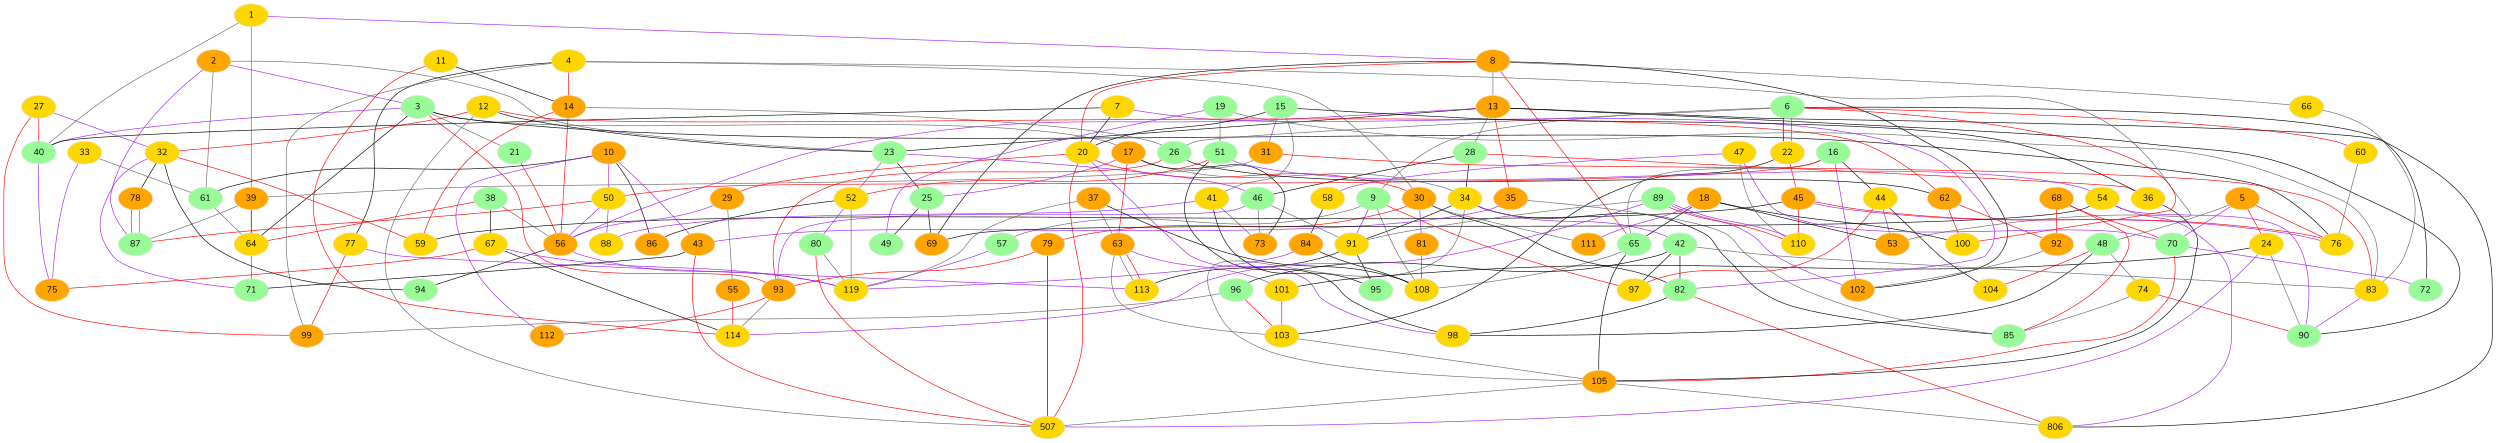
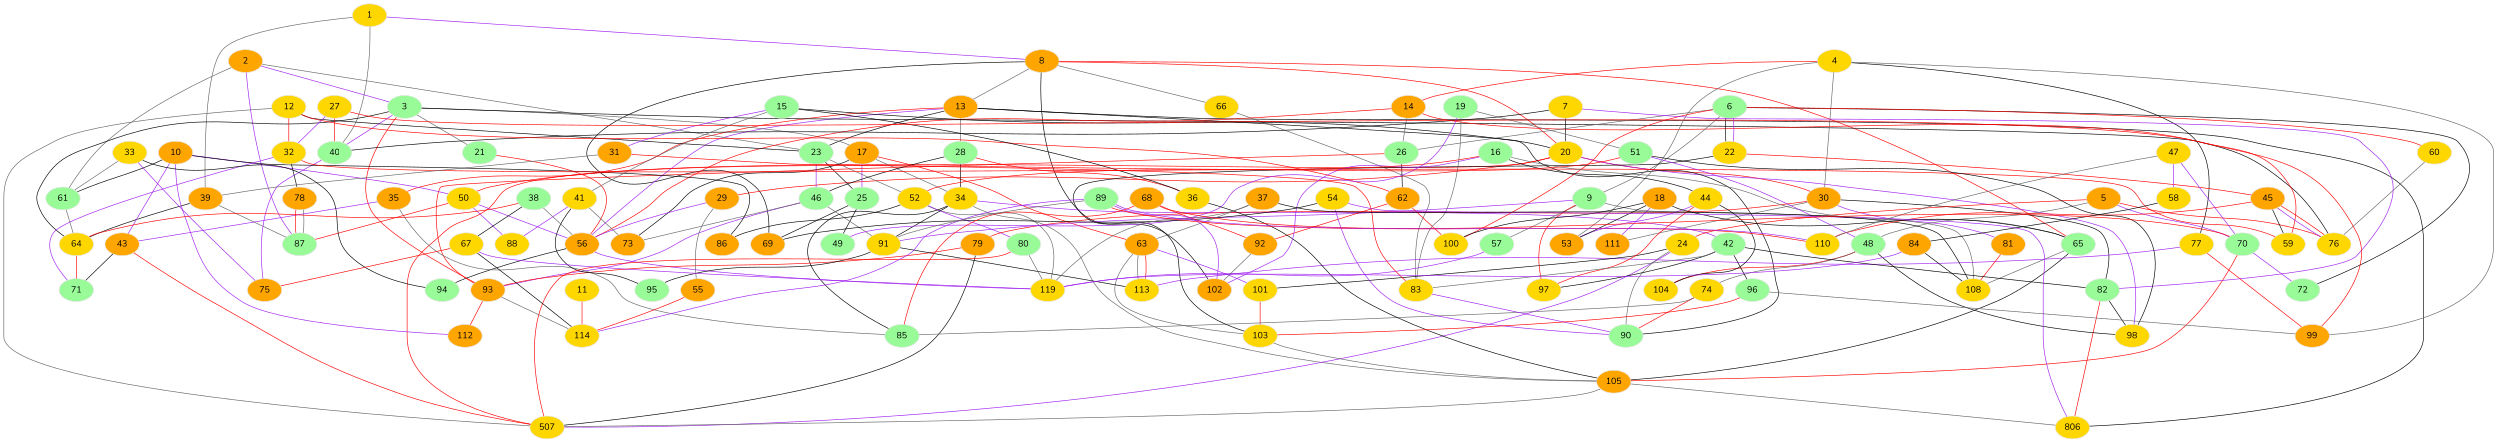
  graph {
    fontname=Nunito
    node [color=gray90 fillcolor=gold fontname=Nunito style=filled]
    edge [color=black fontname=Nunito]
    8 [fillcolor=orange]
    1
    39 [fillcolor=orange]
    40 [fillcolor=palegreen]
    20
    13 [fillcolor=orange]
    65 [fillcolor=palegreen]
    66
    69 [fillcolor=orange]
    102 [fillcolor=orange]
    87 [fillcolor=palegreen]
    64
    75 [fillcolor=orange]
    2 [fillcolor=orange]
    3 [fillcolor=palegreen]
    23 [fillcolor=palegreen]
    61 [fillcolor=palegreen]
    17 [fillcolor=orange]
    21 [fillcolor=palegreen]
    76
    93 [fillcolor=orange]
    25 [fillcolor=palegreen]
    46 [fillcolor=palegreen]
    52
    34
    63 [fillcolor=orange]
    73 [fillcolor=orange]
    56 [fillcolor=orange]
    71 [fillcolor=palegreen]
    112 [fillcolor=orange]
    114
    14 [fillcolor=orange]
    4
    30 [fillcolor=orange]
    53 [fillcolor=orange]
    77
    99 [fillcolor=orange]
    26 [fillcolor=palegreen]
    59
    82 [fillcolor=palegreen]
    111 [fillcolor=orange]
    79 [fillcolor=orange]
    81 [fillcolor=orange]
    113
    5 [fillcolor=orange]
    24
    48 [fillcolor=palegreen]
    70 [fillcolor=palegreen]
    n49 [label=507]
    90 [fillcolor=palegreen]
    101
    98
    104
    74
    72 [fillcolor=palegreen]
    105 [fillcolor=orange]
    6 [fillcolor=palegreen]
    9 [fillcolor=palegreen]
    22
    60
    100
    57 [fillcolor=palegreen]
    91
    97
    108
    45 [fillcolor=orange]
    103
    62 [fillcolor=orange]
    7
    29 [fillcolor=orange]
    n71 [label=806]
    28 [fillcolor=palegreen]
    35 [fillcolor=orange]
    83
    n75 [label=119]
    95 [fillcolor=palegreen]
    10 [fillcolor=orange]
    43 [fillcolor=orange]
    50
    86 [fillcolor=orange]
    88
    11
    12
    32
    78 [fillcolor=orange]
    94 [fillcolor=palegreen]
    92 [fillcolor=orange]
    36
    85 [fillcolor=palegreen]
    15 [fillcolor=palegreen]
    31 [fillcolor=orange]
    41
    16 [fillcolor=palegreen]
    44
    49 [fillcolor=palegreen]
    42 [fillcolor=palegreen]
    18 [fillcolor=orange]
    19 [fillcolor=palegreen]
    51 [fillcolor=palegreen]
    54
    55 [fillcolor=orange]
    110
    80 [fillcolor=palegreen]
    27
    33
    96 [fillcolor=palegreen]
    37 [fillcolor=orange]
    38 [fillcolor=palegreen]
    67
    47
    58
    84 [fillcolor=orange]
    68 [fillcolor=orange]
    89 [fillcolor=palegreen]
    8 -- 20 [color=red]
    8 -- 13 [color=gray40]
    8 -- 65 [color=red]
    8 -- 66 [color=gray40]
    8 -- 69
    8 -- 102
    1 -- 8 [color=purple]
    1 -- 39 [color=gray40]
    1 -- 40 [color=gray40]
    39 -- 87 [color=gray40]
    39 -- 64
    40 -- 75 [color=purple]
    20 -- 30 [color=red]
    20 -- n49 [color=red]
    20 -- 98 [color=purple]
    20 -- 29 [color=red]
    13 -- 23
    13 -- 56 [color=purple]
    13 -- 90
    13 -- n71
    13 -- 28 [color=gray40]
    13 -- 35 [color=red]
    65 -- 105
    65 -- 108 [color=gray40]
    66 -- 83 [color=gray40]
    64 -- 71 [color=red]
    2 -- 87 [color=purple]
    2 -- 3 [color=purple]
    2 -- 23 [color=gray40]
    2 -- 61 [color=gray40]
    3 -- 40 [color=purple]
    3 -- 64
    3 -- 17 [color=gray40]
    3 -- 21 [color=gray40]
    3 -- 76
    3 -- 93 [color=red]
    23 -- 25
    23 -- 46 [color=purple]
    23 -- 52 [color=gray40]
    61 -- 64 [color=gray40]
    17 -- 25 [color=purple]
    17 -- 34 [color=gray40]
    17 -- 63 [color=red]
    17 -- 73
    21 -- 56 [color=red]
    93 -- 112 [color=red]
    93 -- 114 [color=gray40]
    25 -- 69
    25 -- 49
    46 -- 93 [color=purple]
    46 -- 73 [color=gray40]
    46 -- 91 [color=gray40]
    52 -- n75 [color=gray40]
    52 -- 86
    52 -- 80 [color=purple]
    34 -- 105 [color=gray40]
    34 -- 91
    34 -- 85
    34 -- 42 [color=purple]
    63 -- 113 [color=gray40]
    63 -- 113 [color=red]
    63 -- 101 [color=purple]
    63 -- 103 [color=gray40]
    56 -- n75 [color=purple]
    56 -- 94
    14 -- 56 [color=red]
    14 -- 26 [color=gray40]
    14 -- 59 [color=red]
    4 -- 14 [color=red]
    4 -- 30 [color=gray40]
    4 -- 53 [color=gray40]
    4 -- 77
    4 -- 99 [color=gray40]
    30 -- 82
    30 -- 111 [color=gray40]
    30 -- 79 [color=red]
    30 -- 81 [color=purple]
    77 -- 99 [color=red]
    77 -- 113 [color=purple]
    26 -- 93 [color=red]
    26 -- 62
    82 -- 98
    82 -- n71 [color=red]
    79 -- 93 [color=red]
    79 -- n49
    81 -- 108 [color=red]
    5 -- 76 [color=red]
    5 -- 24 [color=red]
    5 -- 48 [color=gray40]
    5 -- 70 [color=purple]
    24 -- n49 [color=purple]
    24 -- 90 [color=gray40]
    24 -- 101
    48 -- 98
    48 -- 104 [color=red]
    48 -- 74 [color=gray40]
    70 -- 72 [color=purple]
    70 -- 105 [color=red]
    101 -- 103 [color=red]
    74 -- 90 [color=red]
    74 -- 85 [color=gray40]
    105 -- n49 [color=gray40]
    105 -- n71 [color=gray40]
    6 -- 26 [color=gray40]
    6 -- 72
    6 -- 9 [color=gray40]
    6 -- 22
    6 -- 22 [color=purple]
    6 -- 60 [color=red]
    6 -- 100 [color=red]
    9 -- 57 [color=gray40]
    9 -- 91 [color=purple]
    9 -- 97 [color=red]
    9 -- 108 [color=gray40]
    22 -- 45 [color=red]
    22 -- 103
    60 -- 76 [color=gray40]
    57 -- n75 [color=purple]
    91 -- 113
    91 -- 95
    45 -- 76 [color=purple]
    45 -- 76 [color=red]
    45 -- 59
    45 -- 110 [color=red]
    103 -- 105 [color=gray40]
    62 -- 100 [color=red]
    62 -- 92 [color=red]
    7 -- 40
    7 -- 20
    7 -- 82 [color=purple]
    29 -- 56 [color=purple]
    29 -- 55 [color=gray40]
    28 -- 46
    28 -- 34
    28 -- 36 [color=red]
    35 -- 43 [color=purple]
    35 -- 85 [color=gray40]
    83 -- 90 [color=purple]
    10 -- 61
    10 -- 112 [color=purple]
    10 -- 43 [color=purple]
    10 -- 50 [color=purple]
    10 -- 86
    43 -- 71
    43 -- n49 [color=red]
    50 -- 87 [color=red]
    50 -- 56 [color=purple]
    50 -- 88 [color=purple]
    11 -- 114 [color=red]
-   11 -- 14
    12 -- 23
    12 -- n49 [color=gray40]
    12 -- 62 [color=red]
    12 -- 32 [color=red]
    32 -- 71 [color=purple]
    32 -- 59 [color=red]
    32 -- 78
-   32 -- 94
+   33 -- 94
    78 -- 87 [color=red]
    78 -- 87 [color=gray40]
    92 -- 102 [color=gray40]
    36 -- 105
    15 -- 20
    15 -- 36
    15 -- 31 [color=purple]
    15 -- 41 [color=gray40]
    31 -- 39 [color=gray40]
    31 -- 83 [color=red]
    41 -- 73 [color=gray40]
    41 -- 95
    41 -- 88 [color=purple]
    16 -- 65 [color=gray40]
    16 -- 102 [color=purple]
    16 -- 50 [color=red]
    16 -- 44
    44 -- 53 [color=purple]
    44 -- 104
    44 -- 97 [color=red]
    42 -- 82
    42 -- 97
    42 -- 83 [color=gray40]
    42 -- 96
    18 -- 65
    18 -- 53
    18 -- 111 [color=purple]
    18 -- 100
    19 -- 83 [color=gray40]
    19 -- 49 [color=purple]
    19 -- 51 [color=gray40]
    51 -- 52 [color=red]
    51 -- 98
-   51 -- 54 [color=purple]
+   51 -- 48 [color=purple]
    54 -- 69
    54 -- 90 [color=purple]
    54 -- n71 [color=purple]
    55 -- 114 [color=red]
    80 -- n49 [color=red]
    80 -- n75 [color=gray40]
    27 -- 40 [color=red]
    27 -- 99 [color=red]
    27 -- 32 [color=purple]
    33 -- 75 [color=purple]
    33 -- 61 [color=gray40]
    96 -- 99 [color=gray40]
    96 -- 103 [color=red]
    37 -- 63 [color=gray40]
    37 -- 108
    37 -- n75 [color=gray40]
    38 -- 64 [color=red]
    38 -- 56 [color=gray40]
    38 -- 67
    67 -- 75 [color=red]
    67 -- 114
    67 -- n75 [color=purple]
    47 -- 70 [color=purple]
    47 -- 110 [color=gray40]
    47 -- 58 [color=purple]
    58 -- 84
    84 -- 108
    84 -- n75 [color=purple]
    68 -- 70 [color=red]
    68 -- 92 [color=red]
    68 -- 85 [color=red]
    89 -- 102 [color=purple]
    89 -- 114 [color=purple]
    89 -- 91 [color=gray40]
    89 -- 110 [color=red]
    89 -- 110 [color=purple]
  }
